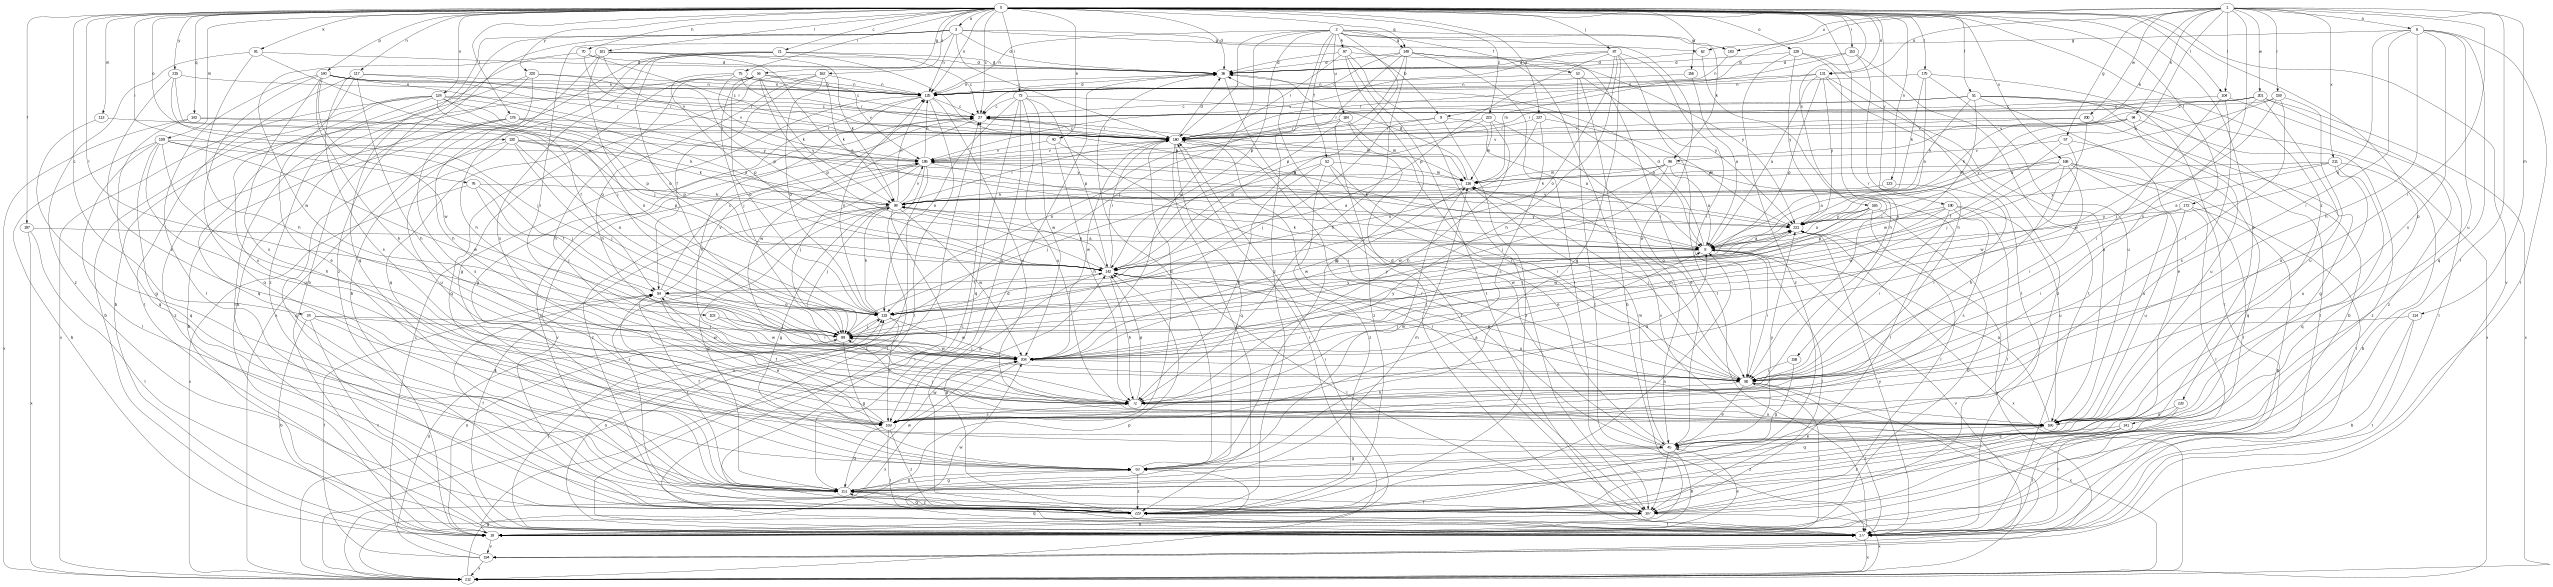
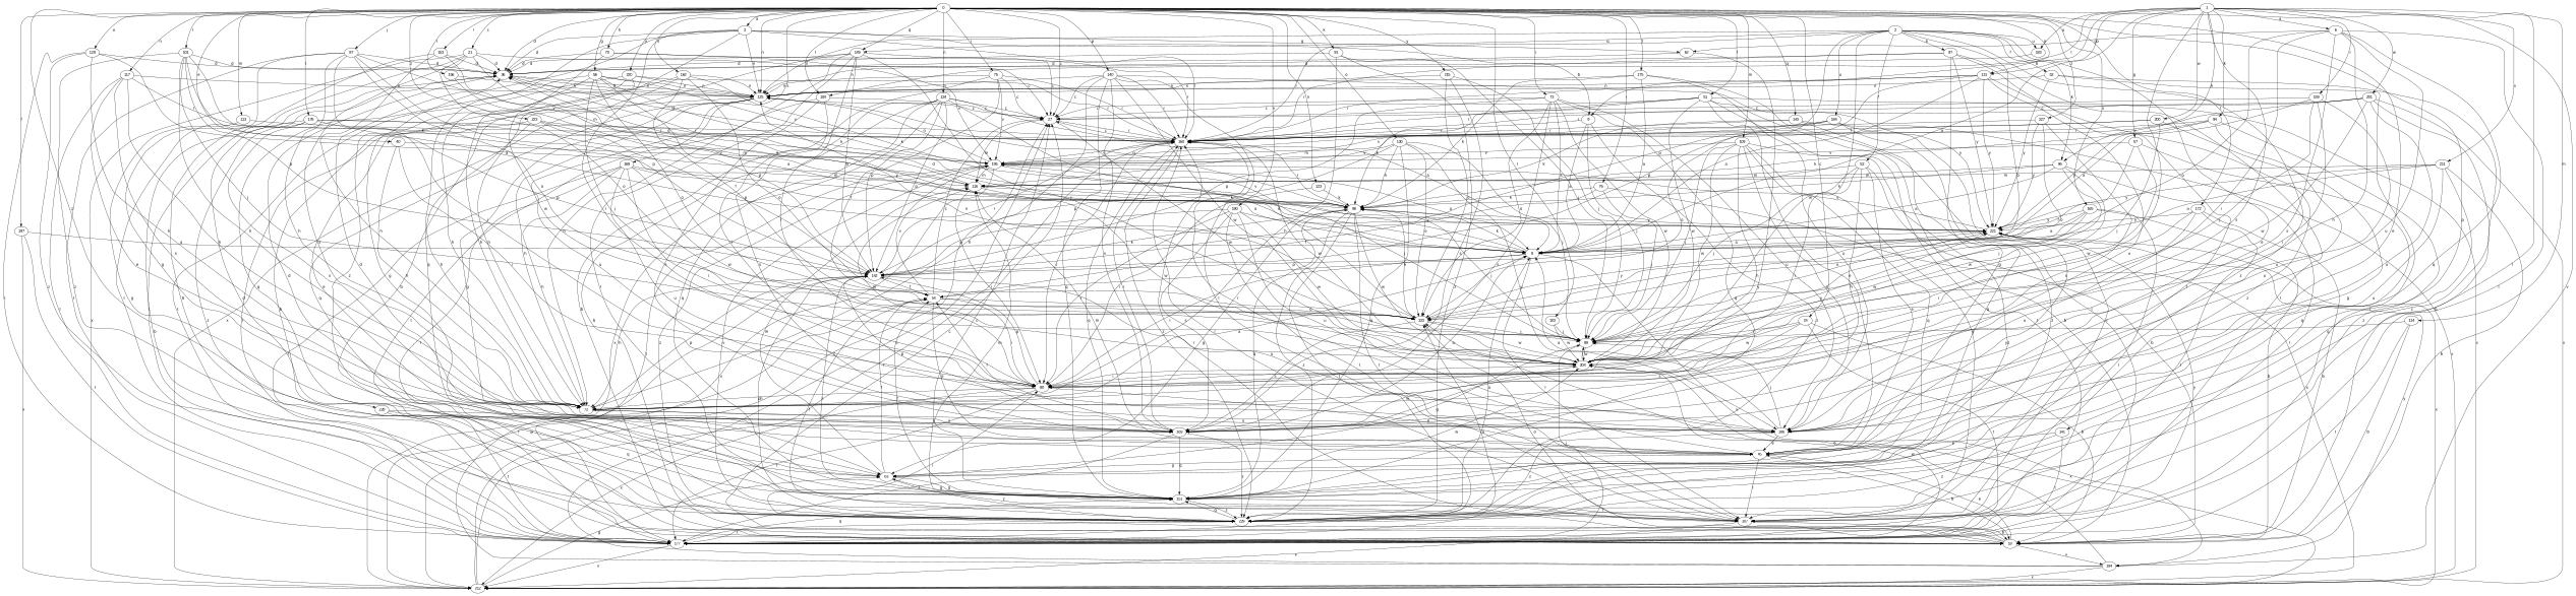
  strict digraph {
    fontname="Liberation Sans"
    node [fontname="Liberation Sans"]
    edge [fontname="Liberation Sans"]
    0
    3
    21
    24
    27
    36
    40
    45
    51
    56
    70
    73
    75
    76
    87
    91
    101
    103
    104
    109
    113
    117
    123
    124
    125
    129
    130
    131
    140
    141
    143
    149
    153
    156
-   158
    162
    165
    168
    172
    175
    176
    190
    194
    197
    215
    220
    223
    227
    228
    9
    80
    160
    229
    18
    62
    151
    8
    169
    133
    212
    204
    177
    89
    116
    72
    195
    107
    63
    221
    98
    142
    186
    54
    1
    6
    57
    94
    96
    114
    159
    183
    200
    201
    211
    2
    52
    53
    97
    184
    0 -> 3 [label=a]
    0 -> 21 [label=c]
    0 -> 24 [label=c]
    0 -> 27 [label=c]
    0 -> 36 [label=d]
    0 -> 40 [label=e]
    0 -> 45 [label=e]
    0 -> 51 [label=f]
    0 -> 56 [label=g]
    0 -> 70 [label=h]
    0 -> 73 [label=i]
    0 -> 75 [label=i]
    0 -> 76 [label=i]
    0 -> 87 [label=j]
    0 -> 91 [label=k]
    0 -> 101 [label=l]
    0 -> 103 [label=l]
    0 -> 104 [label=l]
    0 -> 109 [label=m]
    0 -> 113 [label=m]
    0 -> 117 [label=n]
    0 -> 123 [label=n]
    0 -> 124 [label=n]
    0 -> 125 [label=n]
    0 -> 129 [label=o]
    0 -> 130 [label=o]
    0 -> 131 [label=o]
    0 -> 140 [label=p]
    0 -> 141 [label=p]
    0 -> 143 [label=q]
    0 -> 149 [label=q]
    0 -> 153 [label=r]
    0 -> 156 [label=r]
-   0 -> 158 [label=r]
    0 -> 162 [label=s]
    0 -> 165 [label=s]
    0 -> 168 [label=s]
    0 -> 172 [label=t]
    0 -> 175 [label=t]
    0 -> 176 [label=t]
    0 -> 190 [label=v]
    0 -> 194 [label=v]
    0 -> 197 [label=f]
    0 -> 215 [label=y]
    0 -> 220 [label=y]
    0 -> 223 [label=z]
    0 -> 227 [label=z]
    0 -> 228 [label=z]
    3 -> 36 [label=d]
    3 -> 125 [label=n]
    3 -> 9 [label=b]
    3 -> 80 [label=i]
    3 -> 160 [label=r]
    3 -> 229 [label=z]
    3 -> 18 [label=b]
    3 -> 62 [label=g]
    3 -> 151 [label=q]
    21 -> 27 [label=c]
    21 -> 36 [label=d]
    21 -> 18 [label=b]
    21 -> 8 [label=a]
    21 -> 169 [label=s]
    21 -> 133 [label=o]
    21 -> 212 [label=x]
    24 -> 18 [label=b]
    24 -> 169 [label=s]
    24 -> 204 [label=w]
    24 -> 177 [label=t]
    24 -> 89 [label=j]
    27 -> 160 [label=r]
    27 -> 204 [label=w]
    27 -> 116 [label=m]
    36 -> 125 [label=n]
    36 -> 177 [label=t]
    40 -> 80 [label=i]
    40 -> 72 [label=h]
    40 -> 195 [label=v]
    45 -> 36 [label=d]
    45 -> 160 [label=r]
    45 -> 18 [label=b]
    45 -> 116 [label=m]
    45 -> 107 [label=l]
    45 -> 63 [label=g]
    45 -> 221 [label=y]
    51 -> 27 [label=c]
    51 -> 45 [label=e]
    51 -> 160 [label=r]
    51 -> 18 [label=b]
    51 -> 212 [label=x]
    51 -> 204 [label=w]
    51 -> 177 [label=t]
    51 -> 98 [label=k]
    56 -> 125 [label=n]
    56 -> 151 [label=q]
    56 -> 133 [label=o]
    56 -> 89 [label=j]
    56 -> 72 [label=h]
    56 -> 195 [label=v]
    56 -> 98 [label=k]
    56 -> 142 [label=p]
    70 -> 36 [label=d]
    70 -> 160 [label=r]
    70 -> 204 [label=w]
    70 -> 195 [label=v]
    73 -> 27 [label=c]
    73 -> 151 [label=q]
    73 -> 8 [label=a]
    73 -> 169 [label=s]
    73 -> 133 [label=o]
    73 -> 204 [label=w]
    73 -> 142 [label=p]
    73 -> 186 [label=u]
    75 -> 27 [label=c]
    75 -> 125 [label=n]
    75 -> 160 [label=r]
    75 -> 18 [label=b]
    75 -> 195 [label=v]
    75 -> 142 [label=p]
    76 -> 212 [label=x]
    76 -> 89 [label=j]
    76 -> 98 [label=k]
    76 -> 54 [label=f]
    87 -> 36 [label=d]
    87 -> 80 [label=i]
    87 -> 133 [label=o]
    87 -> 177 [label=t]
    87 -> 72 [label=h]
    87 -> 195 [label=v]
    87 -> 63 [label=g]
    87 -> 142 [label=p]
    91 -> 36 [label=d]
    91 -> 229 [label=z]
    91 -> 89 [label=j]
    91 -> 72 [label=h]
    101 -> 36 [label=d]
    101 -> 229 [label=z]
    101 -> 8 [label=a]
    101 -> 89 [label=j]
    101 -> 72 [label=h]
    101 -> 98 [label=k]
    101 -> 142 [label=p]
    103 -> 204 [label=w]
    103 -> 89 [label=j]
    104 -> 27 [label=c]
    104 -> 80 [label=i]
    104 -> 169 [label=s]
    104 -> 177 [label=t]
    109 -> 18 [label=b]
    109 -> 151 [label=q]
    109 -> 204 [label=w]
    109 -> 89 [label=j]
    109 -> 72 [label=h]
    109 -> 195 [label=v]
    109 -> 107 [label=l]
    109 -> 186 [label=u]
    113 -> 160 [label=r]
    113 -> 63 [label=g]
    117 -> 45 [label=e]
    117 -> 125 [label=n]
    117 -> 160 [label=r]
    117 -> 169 [label=s]
    117 -> 177 [label=t]
    117 -> 72 [label=h]
    123 -> 80 [label=i]
    123 -> 98 [label=k]
    124 -> 27 [label=c]
    124 -> 18 [label=b]
    124 -> 151 [label=q]
    124 -> 8 [label=a]
    124 -> 169 [label=s]
    124 -> 133 [label=o]
    124 -> 212 [label=x]
    124 -> 142 [label=p]
    124 -> 54 [label=f]
    125 -> 27 [label=c]
    125 -> 36 [label=d]
    125 -> 151 [label=q]
    125 -> 177 [label=t]
    125 -> 72 [label=h]
    125 -> 63 [label=g]
    125 -> 186 [label=u]
    129 -> 36 [label=d]
    129 -> 229 [label=z]
    129 -> 177 [label=t]
    129 -> 72 [label=h]
    129 -> 221 [label=y]
    130 -> 151 [label=q]
    130 -> 133 [label=o]
    130 -> 89 [label=j]
    130 -> 195 [label=v]
    130 -> 98 [label=k]
    130 -> 142 [label=p]
    130 -> 186 [label=u]
    131 -> 125 [label=n]
    131 -> 160 [label=r]
    131 -> 229 [label=z]
    131 -> 8 [label=a]
    131 -> 221 [label=y]
    131 -> 142 [label=p]
    131 -> 186 [label=u]
    140 -> 27 [label=c]
    140 -> 125 [label=n]
    140 -> 160 [label=r]
    140 -> 151 [label=q]
    140 -> 169 [label=s]
    140 -> 204 [label=w]
    140 -> 72 [label=h]
    140 -> 107 [label=l]
    140 -> 221 [label=y]
    141 -> 45 [label=e]
    141 -> 229 [label=z]
    141 -> 177 [label=t]
    143 -> 160 [label=r]
    143 -> 151 [label=q]
    143 -> 212 [label=x]
    143 -> 98 [label=k]
    149 -> 27 [label=c]
    149 -> 36 [label=d]
    149 -> 80 [label=i]
    149 -> 212 [label=x]
    149 -> 89 [label=j]
    149 -> 72 [label=h]
    149 -> 107 [label=l]
    149 -> 142 [label=p]
    153 -> 36 [label=d]
    153 -> 177 [label=t]
    153 -> 116 [label=m]
    153 -> 72 [label=h]
    156 -> 125 [label=n]
    156 -> 8 [label=a]
-   158 -> 80 [label=i]
-   158 -> 63 [label=g]
    162 -> 125 [label=n]
    162 -> 133 [label=o]
    162 -> 72 [label=h]
    162 -> 63 [label=g]
    162 -> 98 [label=k]
    162 -> 54 [label=f]
    165 -> 18 [label=b]
    165 -> 8 [label=a]
    165 -> 133 [label=o]
    165 -> 204 [label=w]
    165 -> 107 [label=l]
    165 -> 221 [label=y]
    168 -> 80 [label=i]
    168 -> 8 [label=a]
    168 -> 204 [label=w]
    168 -> 177 [label=t]
    168 -> 116 [label=m]
    168 -> 72 [label=h]
    168 -> 107 [label=l]
    168 -> 186 [label=u]
    172 -> 80 [label=i]
    172 -> 18 [label=b]
    172 -> 107 [label=l]
    172 -> 221 [label=y]
    172 -> 186 [label=u]
    175 -> 125 [label=n]
    175 -> 8 [label=a]
    175 -> 177 [label=t]
    175 -> 98 [label=k]
    175 -> 186 [label=u]
    176 -> 160 [label=r]
    176 -> 229 [label=z]
    176 -> 18 [label=b]
    176 -> 169 [label=s]
    176 -> 221 [label=y]
    176 -> 142 [label=p]
    190 -> 80 [label=i]
    190 -> 169 [label=s]
    190 -> 204 [label=w]
    190 -> 107 [label=l]
    190 -> 221 [label=y]
    190 -> 142 [label=p]
    190 -> 186 [label=u]
    194 -> 27 [label=c]
    194 -> 133 [label=o]
    194 -> 212 [label=x]
    194 -> 221 [label=y]
    194 -> 54 [label=f]
    197 -> 8 [label=a]
    197 -> 212 [label=x]
    197 -> 177 [label=t]
    215 -> 125 [label=n]
    215 -> 169 [label=s]
    215 -> 133 [label=o]
    215 -> 89 [label=j]
    220 -> 125 [label=n]
    220 -> 160 [label=r]
    220 -> 18 [label=b]
    220 -> 177 [label=t]
    220 -> 72 [label=h]
    223 -> 45 [label=e]
    223 -> 160 [label=r]
    223 -> 116 [label=m]
    223 -> 72 [label=h]
    223 -> 142 [label=p]
    227 -> 160 [label=r]
    227 -> 169 [label=s]
    227 -> 133 [label=o]
    227 -> 221 [label=y]
    228 -> 151 [label=q]
    228 -> 177 [label=t]
    228 -> 186 [label=u]
    9 -> 160 [label=r]
    9 -> 229 [label=z]
    9 -> 8 [label=a]
    9 -> 89 [label=j]
    80 -> 45 [label=e]
    80 -> 212 [label=x]
    80 -> 177 [label=t]
    80 -> 116 [label=m]
    80 -> 72 [label=h]
    80 -> 142 [label=p]
    160 -> 27 [label=c]
    160 -> 36 [label=d]
    160 -> 80 [label=i]
    160 -> 229 [label=z]
    160 -> 151 [label=q]
    160 -> 204 [label=w]
    160 -> 195 [label=v]
    229 -> 36 [label=d]
    229 -> 151 [label=q]
    229 -> 8 [label=a]
    229 -> 177 [label=t]
    229 -> 195 [label=v]
    229 -> 142 [label=p]
    229 -> 54 [label=f]
    18 -> 27 [label=c]
    18 -> 45 [label=e]
    18 -> 194 [label=v]
    18 -> 80 [label=i]
    18 -> 160 [label=r]
    18 -> 133 [label=o]
    62 -> 36 [label=d]
    62 -> 80 [label=i]
    151 -> 229 [label=z]
    151 -> 204 [label=w]
    151 -> 116 [label=m]
    151 -> 107 [label=l]
    151 -> 63 [label=g]
    151 -> 54 [label=f]
    8 -> 36 [label=d]
    8 -> 194 [label=v]
    8 -> 80 [label=i]
    8 -> 107 [label=l]
    8 -> 98 [label=k]
    8 -> 142 [label=p]
    169 -> 160 [label=r]
    169 -> 229 [label=z]
    169 -> 151 [label=q]
    169 -> 8 [label=a]
    169 -> 204 [label=w]
    169 -> 177 [label=t]
    169 -> 142 [label=p]
    169 -> 54 [label=f]
    133 -> 125 [label=n]
    133 -> 169 [label=s]
    133 -> 204 [label=w]
    133 -> 89 [label=j]
    133 -> 221 [label=y]
    133 -> 98 [label=k]
    212 -> 27 [label=c]
    212 -> 160 [label=r]
    212 -> 63 [label=g]
    212 -> 142 [label=p]
    204 -> 80 [label=i]
    204 -> 212 [label=x]
    204 -> 89 [label=j]
    204 -> 221 [label=y]
    177 -> 151 [label=q]
    177 -> 133 [label=o]
    177 -> 212 [label=x]
    177 -> 204 [label=w]
    177 -> 89 [label=j]
    177 -> 221 [label=y]
    89 -> 204 [label=w]
    89 -> 63 [label=g]
    89 -> 221 [label=y]
    116 -> 36 [label=d]
    116 -> 80 [label=i]
    116 -> 204 [label=w]
    116 -> 98 [label=k]
    72 -> 8 [label=a]
    72 -> 169 [label=s]
    72 -> 142 [label=p]
    72 -> 186 [label=u]
    195 -> 125 [label=n]
    195 -> 229 [label=z]
    195 -> 8 [label=a]
    195 -> 212 [label=x]
    195 -> 177 [label=t]
    195 -> 89 [label=j]
    195 -> 116 [label=m]
    107 -> 27 [label=c]
    107 -> 160 [label=r]
    107 -> 18 [label=b]
    107 -> 212 [label=x]
    63 -> 36 [label=d]
    63 -> 229 [label=z]
    63 -> 151 [label=q]
    63 -> 116 [label=m]
    63 -> 54 [label=f]
    221 -> 8 [label=a]
    221 -> 212 [label=x]
    221 -> 195 [label=v]
    98 -> 125 [label=n]
    98 -> 160 [label=r]
    98 -> 229 [label=z]
    98 -> 151 [label=q]
    98 -> 204 [label=w]
    98 -> 177 [label=t]
    98 -> 89 [label=j]
    98 -> 195 [label=v]
    98 -> 107 [label=l]
    98 -> 63 [label=g]
    98 -> 221 [label=y]
    142 -> 160 [label=r]
    142 -> 72 [label=h]
    142 -> 107 [label=l]
    142 -> 98 [label=k]
    142 -> 186 [label=u]
    142 -> 54 [label=f]
    186 -> 45 [label=e]
    186 -> 229 [label=z]
    186 -> 8 [label=a]
    186 -> 89 [label=j]
    54 -> 27 [label=c]
    54 -> 45 [label=e]
    54 -> 80 [label=i]
    54 -> 133 [label=o]
    54 -> 195 [label=v]
    1 -> 104 [label=l]
    1 -> 131 [label=o]
    1 -> 9 [label=b]
    1 -> 80 [label=i]
    1 -> 8 [label=a]
    1 -> 169 [label=s]
    1 -> 107 [label=l]
    1 -> 6 [label=a]
    1 -> 57 [label=g]
    1 -> 94 [label=k]
    1 -> 96 [label=k]
    1 -> 114 [label=m]
    1 -> 159 [label=r]
    1 -> 183 [label=u]
    1 -> 200 [label=w]
    1 -> 201 [label=w]
    1 -> 211 [label=x]
    6 -> 80 [label=i]
    6 -> 62 [label=g]
    6 -> 151 [label=q]
    6 -> 169 [label=s]
    6 -> 133 [label=o]
    6 -> 177 [label=t]
    6 -> 72 [label=h]
    6 -> 186 [label=u]
    57 -> 151 [label=q]
    57 -> 204 [label=w]
    57 -> 195 [label=v]
    57 -> 54 [label=f]
    94 -> 160 [label=r]
    94 -> 229 [label=z]
    94 -> 221 [label=y]
    94 -> 98 [label=k]
    94 -> 186 [label=u]
    96 -> 8 [label=a]
    96 -> 204 [label=w]
    96 -> 89 [label=j]
    96 -> 116 [label=m]
    96 -> 107 [label=l]
    96 -> 98 [label=k]
    114 -> 18 [label=b]
    114 -> 177 [label=t]
    114 -> 89 [label=j]
    159 -> 27 [label=c]
    159 -> 80 [label=i]
    159 -> 8 [label=a]
    159 -> 89 [label=j]
    159 -> 186 [label=u]
    183 -> 125 [label=n]
    200 -> 160 [label=r]
    200 -> 89 [label=j]
    200 -> 195 [label=v]
    200 -> 63 [label=g]
    201 -> 27 [label=c]
    201 -> 160 [label=r]
    201 -> 229 [label=z]
    201 -> 212 [label=x]
    201 -> 204 [label=w]
    201 -> 195 [label=v]
    201 -> 186 [label=u]
    211 -> 18 [label=b]
    211 -> 151 [label=q]
    211 -> 8 [label=a]
    211 -> 116 [label=m]
    211 -> 221 [label=y]
    211 -> 186 [label=u]
    2 -> 45 [label=e]
    2 -> 125 [label=n]
    2 -> 149 [label=q]
    2 -> 160 [label=r]
    2 -> 229 [label=z]
    2 -> 133 [label=o]
    2 -> 204 [label=w]
    2 -> 142 [label=p]
    2 -> 96 [label=k]
    2 -> 183 [label=u]
    2 -> 52 [label=f]
    2 -> 53 [label=f]
    2 -> 97 [label=k]
    2 -> 184 [label=u]
    52 -> 45 [label=e]
    52 -> 80 [label=i]
    52 -> 229 [label=z]
    52 -> 89 [label=j]
    52 -> 116 [label=m]
    52 -> 72 [label=h]
    53 -> 125 [label=n]
    53 -> 18 [label=b]
    53 -> 177 [label=t]
    53 -> 221 [label=y]
    97 -> 36 [label=d]
    97 -> 160 [label=r]
    97 -> 177 [label=t]
    97 -> 107 [label=l]
    97 -> 63 [label=g]
    97 -> 221 [label=y]
    184 -> 160 [label=r]
    184 -> 229 [label=z]
    184 -> 133 [label=o]
    184 -> 116 [label=m]
    184 -> 107 [label=l]
  }
